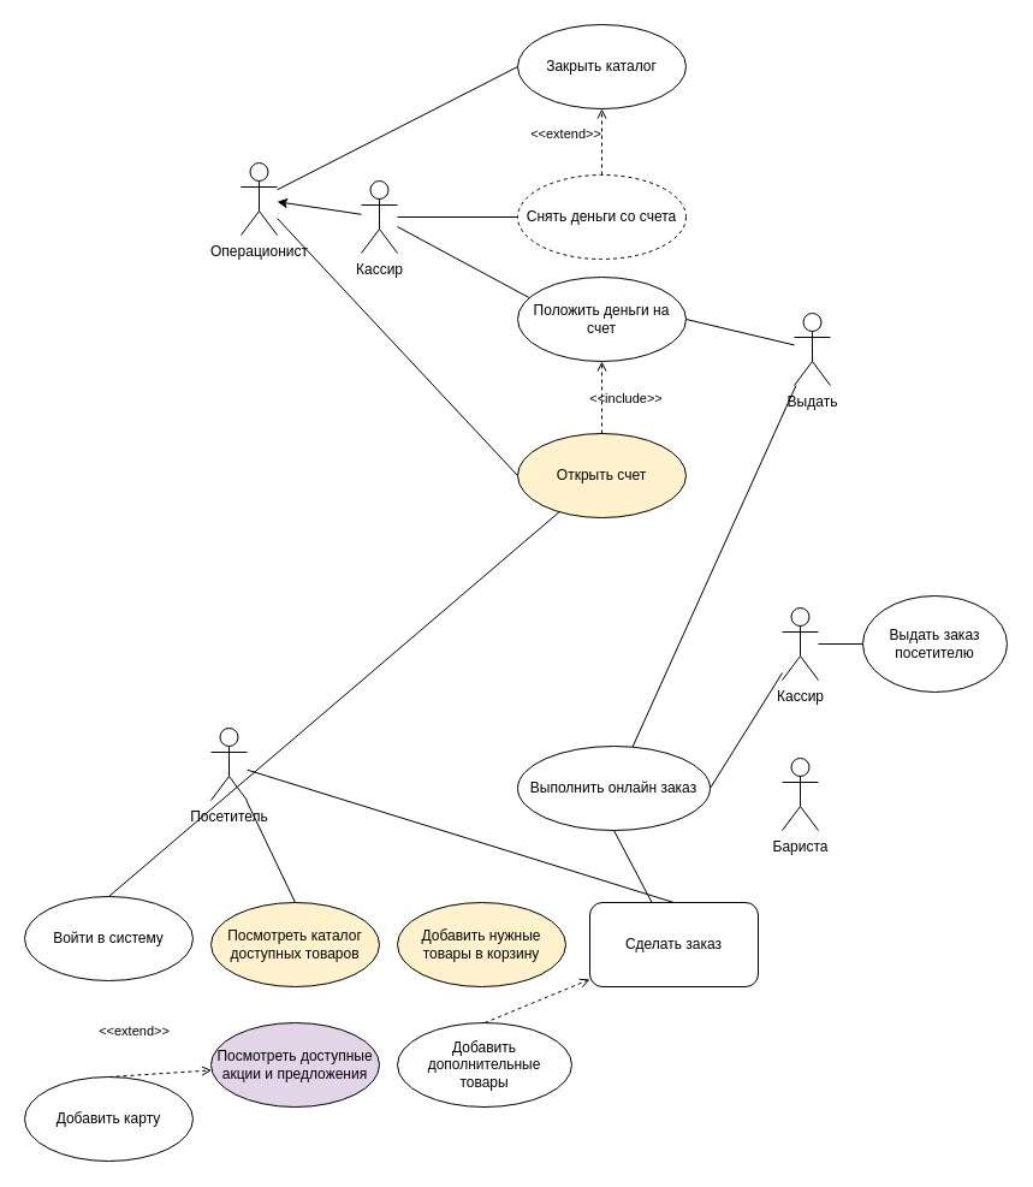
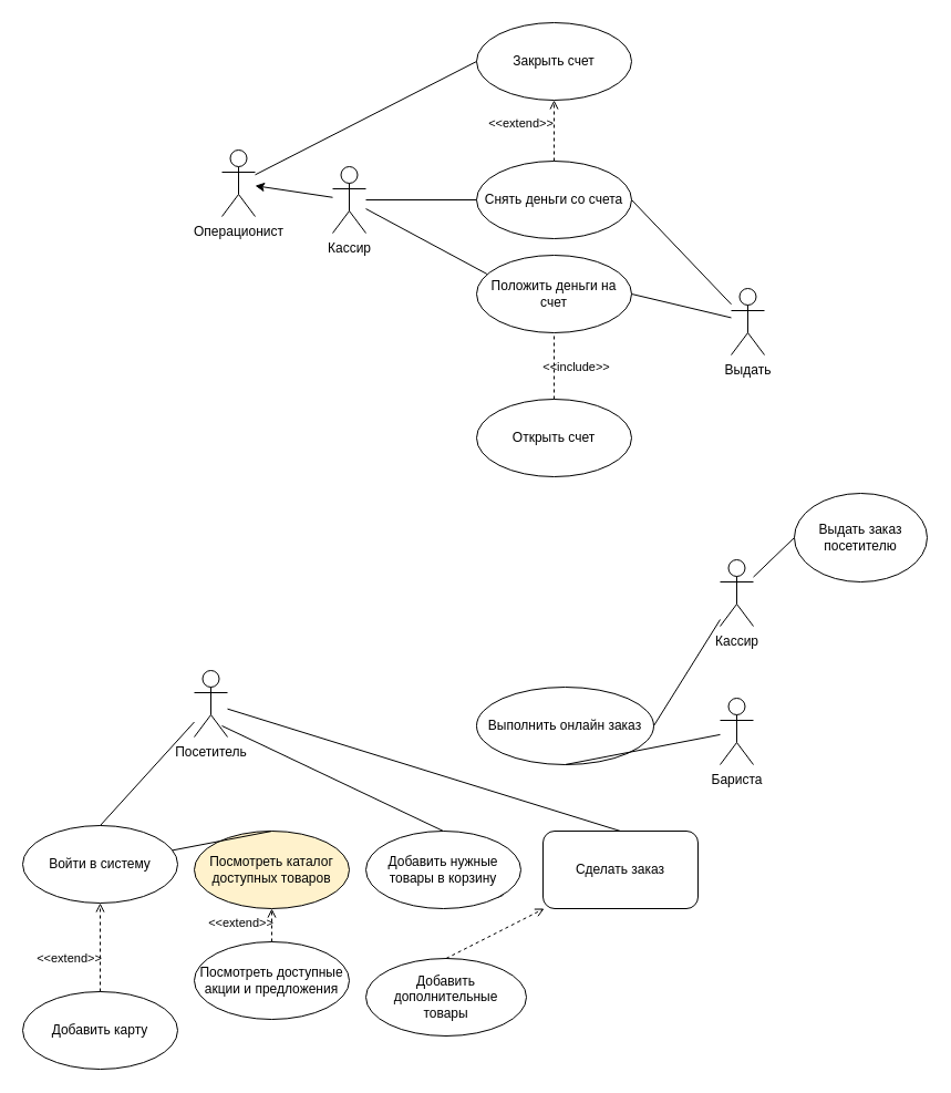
  <mxCell id="0" />
  <mxCell id="1" parent="0" />
  <mxCell id="2" value="Выдать" style="shape=umlActor;verticalLabelPosition=bottom;verticalAlign=top;html=1;" parent="1" vertex="1"><mxGeometry x="660" y="260" width="30" height="60" as="geometry" /></mxCell>
  <mxCell id="3" value="Операционист" style="shape=umlActor;verticalLabelPosition=bottom;verticalAlign=top;html=1;" parent="1" vertex="1"><mxGeometry x="200" y="135" width="30" height="60" as="geometry" /></mxCell>
  <mxCell id="4" value="Кассир" style="shape=umlActor;verticalLabelPosition=bottom;verticalAlign=top;html=1;" parent="1" vertex="1"><mxGeometry x="300" y="150" width="30" height="60" as="geometry" /></mxCell>
- <mxCell id="5" value="Открыть счет" style="ellipse;whiteSpace=wrap;html=1;fillColor=#fff2cc;" parent="1" vertex="1"><mxGeometry x="430" y="360" width="140" height="70" as="geometry" /></mxCell>
- <mxCell id="6" value="Закрыть каталог" style="ellipse;whiteSpace=wrap;html=1;" parent="1" vertex="1"><mxGeometry x="430" y="20" width="140" height="70" as="geometry" /></mxCell>
+ <mxCell id="5" value="Открыть счет" style="ellipse;whiteSpace=wrap;html=1;" parent="1" vertex="1"><mxGeometry x="430" y="360" width="140" height="70" as="geometry" /></mxCell>
+ <mxCell id="6" value="Закрыть счет" style="ellipse;whiteSpace=wrap;html=1;" parent="1" vertex="1"><mxGeometry x="430" y="20" width="140" height="70" as="geometry" /></mxCell>
  <mxCell id="7" value="Положить деньги на счет" style="ellipse;whiteSpace=wrap;html=1;" parent="1" vertex="1"><mxGeometry x="430" y="230" width="140" height="70" as="geometry" /></mxCell>
- <mxCell id="8" value="Снять деньги со счета" style="ellipse;whiteSpace=wrap;html=1;dashed=1;" parent="1" vertex="1"><mxGeometry x="430" y="145" width="140" height="70" as="geometry" /></mxCell>
+ <mxCell id="8" value="Снять деньги со счета" style="ellipse;whiteSpace=wrap;html=1;" parent="1" vertex="1"><mxGeometry x="430" y="145" width="140" height="70" as="geometry" /></mxCell>
  <mxCell id="9" value="" style="endArrow=none;html=1;rounded=0;exitX=0.067;exitY=0.242;exitDx=0;exitDy=0;exitPerimeter=0;" parent="1" source="7" target="4" edge="1"><mxGeometry width="50" height="50" relative="1" as="geometry"><mxPoint x="450" y="375" as="sourcePoint" /><mxPoint x="360" y="486" as="targetPoint" /></mxGeometry></mxCell>
  <mxCell id="10" value="" style="endArrow=classic;html=1;rounded=0;" parent="1" source="4" target="3" edge="1"><mxGeometry width="50" height="50" relative="1" as="geometry"><mxPoint x="350" y="320" as="sourcePoint" /><mxPoint x="400" y="270" as="targetPoint" /></mxGeometry></mxCell>
  <mxCell id="11" value="" style="endArrow=none;html=1;rounded=0;" parent="1" source="8" target="4" edge="1"><mxGeometry width="50" height="50" relative="1" as="geometry"><mxPoint x="470" y="431" as="sourcePoint" /><mxPoint x="360" y="180" as="targetPoint" /></mxGeometry></mxCell>
- <mxCell id="12" value="" style="endArrow=none;html=1;rounded=0;" parent="1" source="2" target="24" edge="1"><mxGeometry width="50" height="50" relative="1" as="geometry"><mxPoint x="490" y="320" as="sourcePoint" /><mxPoint x="540" y="270" as="targetPoint" /></mxGeometry></mxCell>
+ <mxCell id="12" value="" style="endArrow=none;html=1;rounded=0;entryX=1;entryY=0.5;entryDx=0;entryDy=0;" parent="1" source="2" target="8" edge="1"><mxGeometry width="50" height="50" relative="1" as="geometry"><mxPoint x="490" y="320" as="sourcePoint" /><mxPoint x="540" y="270" as="targetPoint" /></mxGeometry></mxCell>
  <mxCell id="13" value="" style="endArrow=none;html=1;rounded=0;entryX=1;entryY=0.5;entryDx=0;entryDy=0;" parent="1" source="2" target="7" edge="1"><mxGeometry width="50" height="50" relative="1" as="geometry"><mxPoint x="670" y="284" as="sourcePoint" /><mxPoint x="580" y="190" as="targetPoint" /></mxGeometry></mxCell>
  <mxCell id="14" value="&amp;lt;&amp;lt;extend&amp;gt;&amp;gt;" style="html=1;verticalAlign=bottom;labelBackgroundColor=none;endArrow=open;endFill=0;dashed=1;rounded=0;entryX=0.5;entryY=1;entryDx=0;entryDy=0;exitX=0.5;exitY=0;exitDx=0;exitDy=0;" parent="1" source="8" target="6" edge="1"><mxGeometry x="-0.091" y="30" width="160" relative="1" as="geometry"><mxPoint x="430" y="290" as="sourcePoint" /><mxPoint x="590" y="290" as="targetPoint" /><mxPoint as="offset" /></mxGeometry></mxCell>
- <mxCell id="15" value="&amp;lt;&amp;lt;include&amp;gt;&amp;gt;" style="html=1;verticalAlign=bottom;labelBackgroundColor=none;endArrow=open;endFill=0;dashed=1;rounded=0;exitX=0.5;exitY=0;exitDx=0;exitDy=0;" parent="1" source="5" target="7" edge="1"><mxGeometry x="-0.333" y="-20" width="160" relative="1" as="geometry"><mxPoint x="430" y="290" as="sourcePoint" /><mxPoint x="590" y="290" as="targetPoint" /><mxPoint as="offset" /></mxGeometry></mxCell>
- <mxCell id="16" value="" style="endArrow=none;html=1;rounded=0;entryX=0;entryY=0.5;entryDx=0;entryDy=0;" parent="1" source="3" target="5" edge="1"><mxGeometry width="50" height="50" relative="1" as="geometry"><mxPoint x="490" y="320" as="sourcePoint" /><mxPoint x="540" y="270" as="targetPoint" /></mxGeometry></mxCell>
+ <mxCell id="15" value="&amp;lt;&amp;lt;include&amp;gt;&amp;gt;" style="html=1;verticalAlign=bottom;labelBackgroundColor=none;endArrow=none;endFill=0;dashed=1;rounded=0;exitX=0.5;exitY=0;exitDx=0;exitDy=0;" parent="1" source="5" target="7" edge="1"><mxGeometry x="-0.333" y="-20" width="160" relative="1" as="geometry"><mxPoint x="430" y="290" as="sourcePoint" /><mxPoint x="590" y="290" as="targetPoint" /><mxPoint as="offset" /></mxGeometry></mxCell>
  <mxCell id="17" value="" style="endArrow=none;html=1;rounded=0;entryX=0;entryY=0.5;entryDx=0;entryDy=0;" parent="1" source="3" target="6" edge="1"><mxGeometry width="50" height="50" relative="1" as="geometry"><mxPoint x="340" y="366" as="sourcePoint" /><mxPoint x="440" y="405" as="targetPoint" /></mxGeometry></mxCell>
  <mxCell id="18" value="Посетитель" style="shape=umlActor;verticalLabelPosition=bottom;verticalAlign=top;html=1;" parent="1" vertex="1"><mxGeometry x="175" y="605" width="30" height="60" as="geometry" /></mxCell>
  <mxCell id="19" value="Кассир" style="shape=umlActor;verticalLabelPosition=bottom;verticalAlign=top;html=1;" parent="1" vertex="1"><mxGeometry x="650" y="505" width="30" height="60" as="geometry" /></mxCell>
  <mxCell id="20" value="Бариста" style="shape=umlActor;verticalLabelPosition=bottom;verticalAlign=top;html=1;" parent="1" vertex="1"><mxGeometry x="650" y="630" width="30" height="60" as="geometry" /></mxCell>
  <mxCell id="21" value="Сделать заказ" style="whiteSpace=wrap;html=1;rounded=1;" parent="1" vertex="1"><mxGeometry x="490" y="750" width="140" height="70" as="geometry" /></mxCell>
- <mxCell id="22" value="Добавить дополнительные&lt;div&gt;товары&lt;/div&gt;" style="ellipse;whiteSpace=wrap;html=1;" parent="1" vertex="1"><mxGeometry x="330" y="850" width="145" height="70" as="geometry" /></mxCell>
+ <mxCell id="22" value="Добавить дополнительные&lt;div&gt;товары&lt;/div&gt;" style="ellipse;whiteSpace=wrap;html=1;" parent="1" vertex="1"><mxGeometry x="330" y="865" width="145" height="70" as="geometry" /></mxCell>
  <mxCell id="23" value="&amp;lt;&amp;lt;extend&amp;gt;&amp;gt;" style="html=1;verticalAlign=bottom;labelBackgroundColor=none;endArrow=open;endFill=0;dashed=1;rounded=0;exitX=0.5;exitY=0;exitDx=0;exitDy=0;" parent="1" source="22" target="21" edge="1"><mxGeometry x="-0.159" y="32" width="160" relative="1" as="geometry"><mxPoint x="181" y="1130" as="sourcePoint" /><mxPoint x="400" y="820" as="targetPoint" /><mxPoint as="offset" /></mxGeometry></mxCell>
  <mxCell id="24" value="Выполнить онлайн заказ" style="ellipse;whiteSpace=wrap;html=1;" parent="1" vertex="1"><mxGeometry x="430" y="620" width="160" height="70" as="geometry" /></mxCell>
  <mxCell id="25" value="" style="endArrow=none;html=1;rounded=0;exitX=1;exitY=0.5;exitDx=0;exitDy=0;" parent="1" source="24" target="19" edge="1"><mxGeometry width="50" height="50" relative="1" as="geometry"><mxPoint x="370" y="785" as="sourcePoint" /><mxPoint x="420" y="735" as="targetPoint" /></mxGeometry></mxCell>
- <mxCell id="26" value="" style="endArrow=none;html=1;rounded=0;exitX=0.5;exitY=1;exitDx=0;exitDy=0;" parent="1" source="24" target="21" edge="1"><mxGeometry width="50" height="50" relative="1" as="geometry"><mxPoint x="600" y="545" as="sourcePoint" /><mxPoint x="660" y="545" as="targetPoint" /></mxGeometry></mxCell>
+ <mxCell id="26" value="" style="endArrow=none;html=1;rounded=0;exitX=0.5;exitY=1;exitDx=0;exitDy=0;" parent="1" source="24" target="20" edge="1"><mxGeometry width="50" height="50" relative="1" as="geometry"><mxPoint x="600" y="545" as="sourcePoint" /><mxPoint x="660" y="545" as="targetPoint" /></mxGeometry></mxCell>
  <mxCell id="27" value="Войти в систему" style="ellipse;whiteSpace=wrap;html=1;" vertex="1" parent="1"><mxGeometry x="20" y="745" width="140" height="70" as="geometry" /></mxCell>
- <mxCell id="28" value="" style="endArrow=none;html=1;rounded=0;exitX=0.5;exitY=0;exitDx=0;exitDy=0;" edge="1" parent="1" source="27" target="5"><mxGeometry width="50" height="50" relative="1" as="geometry"><mxPoint x="350" y="860" as="sourcePoint" /><mxPoint x="400" y="810" as="targetPoint" /></mxGeometry></mxCell>
+ <mxCell id="28" value="" style="endArrow=none;html=1;rounded=0;exitX=0.5;exitY=0;exitDx=0;exitDy=0;" edge="1" parent="1" source="27" target="18"><mxGeometry width="50" height="50" relative="1" as="geometry"><mxPoint x="350" y="860" as="sourcePoint" /><mxPoint x="400" y="810" as="targetPoint" /></mxGeometry></mxCell>
  <mxCell id="29" value="Посмотреть каталог доступных товаров" style="ellipse;whiteSpace=wrap;html=1;fillColor=#fff2cc;" vertex="1" parent="1"><mxGeometry x="175" y="750" width="140" height="70" as="geometry" /></mxCell>
- <mxCell id="30" value="" style="endArrow=none;html=1;rounded=0;exitX=0.5;exitY=0;exitDx=0;exitDy=0;" edge="1" parent="1" source="29" target="18"><mxGeometry width="50" height="50" relative="1" as="geometry"><mxPoint x="350" y="860" as="sourcePoint" /><mxPoint x="400" y="810" as="targetPoint" /></mxGeometry></mxCell>
+ <mxCell id="30" value="" style="endArrow=none;html=1;rounded=0;exitX=0.5;exitY=0;exitDx=0;exitDy=0;" edge="1" parent="1" source="29" target="27"><mxGeometry width="50" height="50" relative="1" as="geometry"><mxPoint x="350" y="860" as="sourcePoint" /><mxPoint x="400" y="810" as="targetPoint" /></mxGeometry></mxCell>
  <mxCell id="31" value="Добавить карту" style="ellipse;whiteSpace=wrap;html=1;" vertex="1" parent="1"><mxGeometry x="20" y="895" width="140" height="70" as="geometry" /></mxCell>
- <mxCell id="32" value="&amp;lt;&amp;lt;extend&amp;gt;&amp;gt;" style="html=1;verticalAlign=bottom;labelBackgroundColor=none;endArrow=open;endFill=0;dashed=1;rounded=0;exitX=0.5;exitY=0;exitDx=0;exitDy=0;" edge="1" parent="1" source="31" target="38"><mxGeometry x="-0.463" y="28" width="160" relative="1" as="geometry"><mxPoint x="127" y="1127" as="sourcePoint" /><mxPoint x="200" y="1074" as="targetPoint" /><mxPoint as="offset" /></mxGeometry></mxCell>
- <mxCell id="33" value="Добавить нужные товары в корзину" style="ellipse;whiteSpace=wrap;html=1;fillColor=#fff2cc;" vertex="1" parent="1"><mxGeometry x="330" y="750" width="140" height="70" as="geometry" /></mxCell>
+ <mxCell id="32" value="&amp;lt;&amp;lt;extend&amp;gt;&amp;gt;" style="html=1;verticalAlign=bottom;labelBackgroundColor=none;endArrow=open;endFill=0;dashed=1;rounded=0;exitX=0.5;exitY=0;exitDx=0;exitDy=0;entryX=0.5;entryY=1;entryDx=0;entryDy=0;" edge="1" parent="1" source="31" target="27"><mxGeometry x="-0.463" y="28" width="160" relative="1" as="geometry"><mxPoint x="127" y="1127" as="sourcePoint" /><mxPoint x="200" y="1074" as="targetPoint" /><mxPoint as="offset" /></mxGeometry></mxCell>
+ <mxCell id="33" value="Добавить нужные товары в корзину" style="ellipse;whiteSpace=wrap;html=1;" vertex="1" parent="1"><mxGeometry x="330" y="750" width="140" height="70" as="geometry" /></mxCell>
+ <mxCell id="34" value="" style="endArrow=none;html=1;rounded=0;entryX=0.833;entryY=0.833;entryDx=0;entryDy=0;entryPerimeter=0;exitX=0.5;exitY=0;exitDx=0;exitDy=0;" edge="1" parent="1" source="33" target="18"><mxGeometry width="50" height="50" relative="1" as="geometry"><mxPoint x="350" y="860" as="sourcePoint" /><mxPoint x="400" y="810" as="targetPoint" /></mxGeometry></mxCell>
  <mxCell id="35" value="" style="endArrow=none;html=1;rounded=0;exitX=0.5;exitY=0;exitDx=0;exitDy=0;" edge="1" parent="1" source="21" target="18"><mxGeometry width="50" height="50" relative="1" as="geometry"><mxPoint x="350" y="860" as="sourcePoint" /><mxPoint x="400" y="810" as="targetPoint" /></mxGeometry></mxCell>
- <mxCell id="36" value="Выдать заказ посетителю" style="ellipse;whiteSpace=wrap;html=1;" vertex="1" parent="1"><mxGeometry x="717" y="495" width="120" height="80" as="geometry" /></mxCell>
+ <mxCell id="36" value="Выдать заказ посетителю" style="ellipse;whiteSpace=wrap;html=1;" vertex="1" parent="1"><mxGeometry x="717" y="445" width="120" height="80" as="geometry" /></mxCell>
  <mxCell id="37" value="" style="endArrow=none;html=1;rounded=0;exitX=0;exitY=0.5;exitDx=0;exitDy=0;" edge="1" parent="1" source="36" target="19"><mxGeometry width="50" height="50" relative="1" as="geometry"><mxPoint x="470" y="660" as="sourcePoint" /><mxPoint x="520" y="610" as="targetPoint" /></mxGeometry></mxCell>
- <mxCell id="38" value="Посмотреть доступные акции и предложения" style="ellipse;whiteSpace=wrap;html=1;fillColor=#e1d5e7;" vertex="1" parent="1"><mxGeometry x="175" y="850" width="140" height="70" as="geometry" /></mxCell>
+ <mxCell id="38" value="Посмотреть доступные акции и предложения" style="ellipse;whiteSpace=wrap;html=1;" vertex="1" parent="1"><mxGeometry x="175" y="850" width="140" height="70" as="geometry" /></mxCell>
+ <mxCell id="39" value="&amp;lt;&amp;lt;extend&amp;gt;&amp;gt;" style="html=1;verticalAlign=bottom;labelBackgroundColor=none;endArrow=open;endFill=0;dashed=1;rounded=0;exitX=0.5;exitY=0;exitDx=0;exitDy=0;entryX=0.5;entryY=1;entryDx=0;entryDy=0;" edge="1" parent="1" source="38" target="29"><mxGeometry x="-0.463" y="28" width="160" relative="1" as="geometry"><mxPoint x="100" y="860" as="sourcePoint" /><mxPoint x="100" y="825" as="targetPoint" /><mxPoint as="offset" /></mxGeometry></mxCell>
